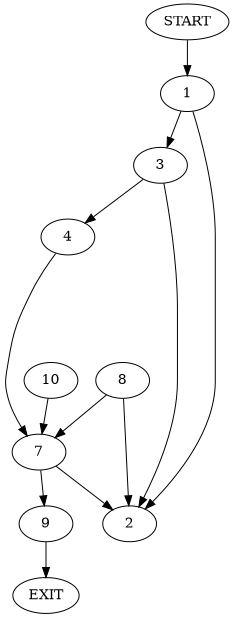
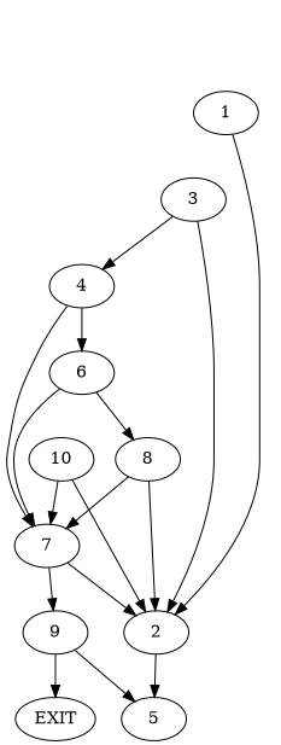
  digraph {
-   n1 [label=START]
    1
    2
    3
+   5
    4
+   6
    7
    8
    9
    n11 [label=EXIT]
    10
-   n1 -> 1
    1 -> 2
-   1 -> 3
+   2 -> 5
    3 -> 2
    3 -> 4
+   4 -> 6
    4 -> 7
+   6 -> 7
+   6 -> 8
    7 -> 2
    7 -> 9
    8 -> 2
    8 -> 7
+   9 -> 5
    9 -> n11
+   10 -> 2
    10 -> 7
  }
